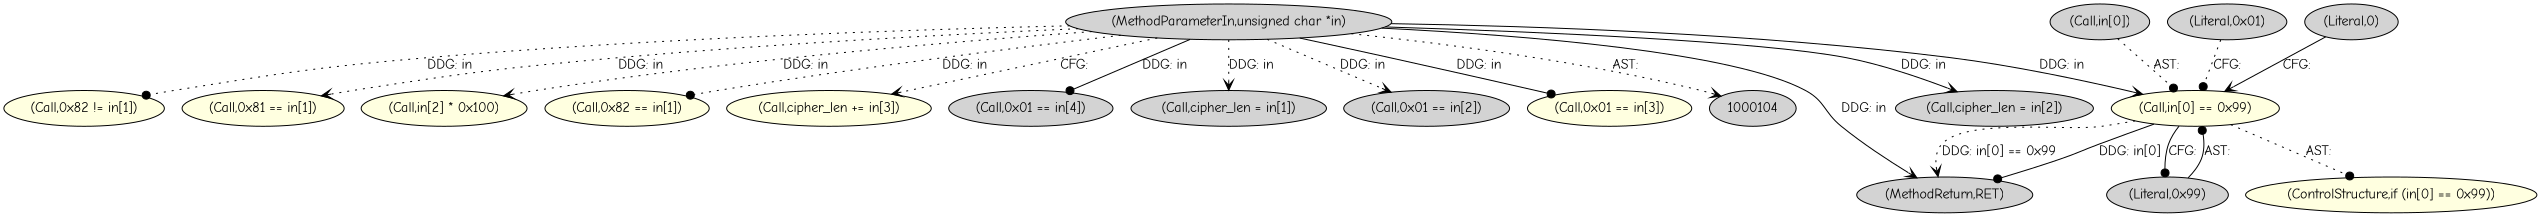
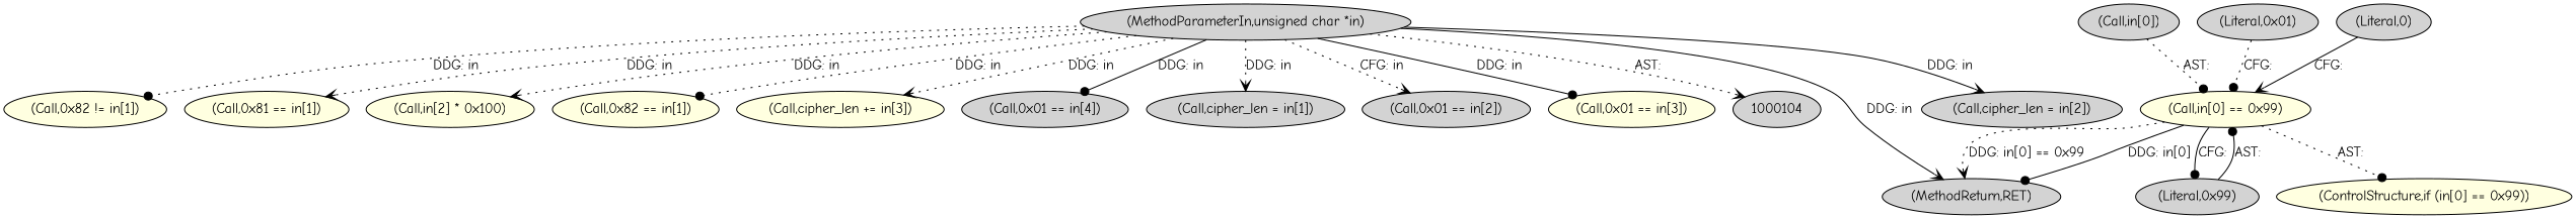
  digraph {
    fontname="Comic Neue"
    node [fillcolor=lightgrey fontname="Comic Neue" style=filled]
    edge [arrowhead=vee fontname="Comic Neue" style=dotted]
    n1 [fillcolor=lightyellow label="(Call,in[0] == 0x99)"]
    n2 [label="(MethodReturn,RET)"]
    n3 [label="(Literal,0x99)"]
    n4 [fillcolor=lightyellow label="(ControlStructure,if (in[0] == 0x99))"]
    n5 [label="(MethodParameterIn,unsigned char *in)"]
    n6 [label="(Call,cipher_len = in[2])"]
    n7 [fillcolor=lightyellow label="(Call,0x82 != in[1])"]
    n8 [fillcolor=lightyellow label="(Call,0x81 == in[1])"]
    n9 [fillcolor=lightyellow label="(Call,in[2] * 0x100)"]
    n10 [fillcolor=lightyellow label="(Call,0x82 == in[1])"]
    n11 [fillcolor=lightyellow label="(Call,cipher_len += in[3])"]
    n12 [label="(Call,0x01 == in[4])"]
    n13 [label="(Call,cipher_len = in[1])"]
    n14 [label="(Call,0x01 == in[2])"]
    n15 [fillcolor=lightyellow label="(Call,0x01 == in[3])"]
    1000104
    n17 [label="(Call,in[0])"]
    n18 [label="(Literal,0x01)"]
    n19 [label="(Literal,0)"]
    n1 -> n2 [arrowhead=dot label="DDG: in[0]" style=solid]
    n1 -> n2 [label="DDG: in[0] == 0x99"]
    n1 -> n3 [arrowhead=dot label="CFG: " style=solid]
    n1 -> n4 [arrowhead=dot label="AST: "]
    n3 -> n1 [arrowhead=dot label="AST: " style=solid]
-   n5 -> n1 [label="DDG: in" style=solid]
    n5 -> n2 [label="DDG: in" style=solid]
    n5 -> n6 [label="DDG: in" style=solid]
    n5 -> n7 [arrowhead=dot label="DDG: in"]
    n5 -> n8 [label="DDG: in"]
    n5 -> n9 [label="DDG: in"]
    n5 -> n10 [arrowhead=dot label="DDG: in"]
-   n5 -> n11 [label="CFG: "]
+   n5 -> n11 [label="DDG: in"]
    n5 -> n12 [arrowhead=dot label="DDG: in" style=solid]
    n5 -> n13 [label="DDG: in"]
-   n5 -> n14 [label="DDG: in"]
+   n5 -> n14 [label="CFG: in"]
    n5 -> n15 [arrowhead=dot label="DDG: in" style=solid]
    n5 -> 1000104 [label="AST: "]
    n17 -> n1 [arrowhead=dot label="AST: "]
    n18 -> n1 [arrowhead=dot label="CFG: "]
    n19 -> n1 [label="CFG: " style=solid]
  }
